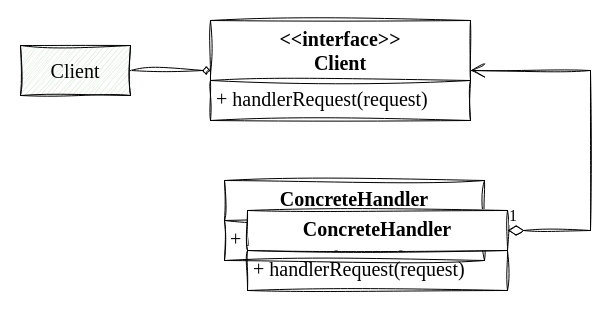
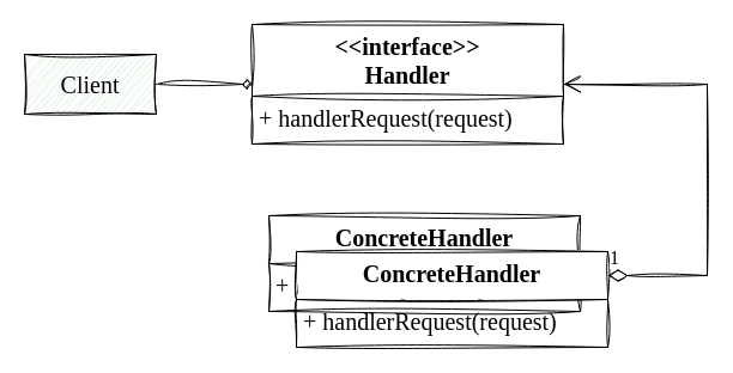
  <mxCell id="0" />
  <mxCell id="1" parent="0" />
  <mxCell id="2" style="edgeStyle=orthogonalEdgeStyle;rounded=0;sketch=1;hachureGap=4;jiggle=2;curveFitting=1;orthogonalLoop=1;jettySize=auto;html=1;exitX=1;exitY=0.5;exitDx=0;exitDy=0;entryX=0;entryY=0.5;entryDx=0;entryDy=0;fontFamily=Architects Daughter;fontSource=https%3A%2F%2Ffonts.googleapis.com%2Fcss%3Ffamily%3DArchitects%2BDaughter;fontSize=16;endArrow=diamond;" edge="1" parent="1" source="3" target="4"><mxGeometry relative="1" as="geometry" /></mxCell>
  <mxCell id="3" value="Client" style="html=1;whiteSpace=wrap;sketch=1;hachureGap=4;jiggle=2;curveFitting=1;fontFamily=Architects Daughter;fontSource=https%3A%2F%2Ffonts.googleapis.com%2Fcss%3Ffamily%3DArchitects%2BDaughter;fontSize=20;fillColor=#d5e8d4;" vertex="1" parent="1"><mxGeometry x="20" y="45" width="110" height="50" as="geometry" /></mxCell>
- <mxCell id="4" value="&amp;lt;&amp;lt;interface&amp;gt;&amp;gt;&lt;br&gt;Client" style="swimlane;fontStyle=1;align=center;verticalAlign=top;childLayout=stackLayout;horizontal=1;startSize=60;horizontalStack=0;resizeParent=1;resizeParentMax=0;resizeLast=0;collapsible=1;marginBottom=0;whiteSpace=wrap;html=1;sketch=1;hachureGap=4;jiggle=2;curveFitting=1;fontFamily=Architects Daughter;fontSource=https%3A%2F%2Ffonts.googleapis.com%2Fcss%3Ffamily%3DArchitects%2BDaughter;fontSize=20;" vertex="1" parent="1"><mxGeometry x="210" y="20" width="260" height="100" as="geometry" /></mxCell>
+ <mxCell id="4" value="&amp;lt;&amp;lt;interface&amp;gt;&amp;gt;&lt;br&gt;Handler" style="swimlane;fontStyle=1;align=center;verticalAlign=top;childLayout=stackLayout;horizontal=1;startSize=60;horizontalStack=0;resizeParent=1;resizeParentMax=0;resizeLast=0;collapsible=1;marginBottom=0;whiteSpace=wrap;html=1;sketch=1;hachureGap=4;jiggle=2;curveFitting=1;fontFamily=Architects Daughter;fontSource=https%3A%2F%2Ffonts.googleapis.com%2Fcss%3Ffamily%3DArchitects%2BDaughter;fontSize=20;" vertex="1" parent="1"><mxGeometry x="210" y="20" width="260" height="100" as="geometry" /></mxCell>
  <mxCell id="5" value="+ handlerRequest(request)" style="text;strokeColor=none;fillColor=none;align=left;verticalAlign=top;spacingLeft=4;spacingRight=4;overflow=hidden;rotatable=0;points=[[0,0.5],[1,0.5]];portConstraint=eastwest;whiteSpace=wrap;html=1;fontSize=20;fontFamily=Architects Daughter;" vertex="1" parent="4"><mxGeometry y="60" width="260" height="40" as="geometry" /></mxCell>
  <mxCell id="6" value="ConcreteHandler" style="swimlane;fontStyle=1;align=center;verticalAlign=top;childLayout=stackLayout;horizontal=1;startSize=40;horizontalStack=0;resizeParent=1;resizeParentMax=0;resizeLast=0;collapsible=1;marginBottom=0;whiteSpace=wrap;html=1;sketch=1;hachureGap=4;jiggle=2;curveFitting=1;fontFamily=Architects Daughter;fontSource=https%3A%2F%2Ffonts.googleapis.com%2Fcss%3Ffamily%3DArchitects%2BDaughter;fontSize=20;" vertex="1" parent="1"><mxGeometry x="224" y="180" width="260" height="80" as="geometry" /></mxCell>
  <mxCell id="7" value="+ handlerRequest(request)" style="text;strokeColor=none;fillColor=none;align=left;verticalAlign=top;spacingLeft=4;spacingRight=4;overflow=hidden;rotatable=0;points=[[0,0.5],[1,0.5]];portConstraint=eastwest;whiteSpace=wrap;html=1;fontSize=20;fontFamily=Architects Daughter;" vertex="1" parent="6"><mxGeometry y="40" width="260" height="40" as="geometry" /></mxCell>
  <mxCell id="8" value="ConcreteHandler" style="swimlane;fontStyle=1;align=center;verticalAlign=top;childLayout=stackLayout;horizontal=1;startSize=40;horizontalStack=0;resizeParent=1;resizeParentMax=0;resizeLast=0;collapsible=1;marginBottom=0;whiteSpace=wrap;html=1;sketch=1;hachureGap=4;jiggle=2;curveFitting=1;fontFamily=Architects Daughter;fontSource=https%3A%2F%2Ffonts.googleapis.com%2Fcss%3Ffamily%3DArchitects%2BDaughter;fontSize=20;" vertex="1" parent="1"><mxGeometry x="247" y="210" width="260" height="80" as="geometry" /></mxCell>
  <mxCell id="9" value="+ handlerRequest(request)" style="text;strokeColor=none;fillColor=none;align=left;verticalAlign=top;spacingLeft=4;spacingRight=4;overflow=hidden;rotatable=0;points=[[0,0.5],[1,0.5]];portConstraint=eastwest;whiteSpace=wrap;html=1;fontSize=20;fontFamily=Architects Daughter;" vertex="1" parent="8"><mxGeometry y="40" width="260" height="40" as="geometry" /></mxCell>
  <mxCell id="10" value="1" style="endArrow=open;html=1;endSize=12;startArrow=diamondThin;startSize=14;startFill=0;edgeStyle=orthogonalEdgeStyle;align=left;verticalAlign=bottom;rounded=0;sketch=1;hachureGap=4;jiggle=2;curveFitting=1;fontFamily=Architects Daughter;fontSource=https%3A%2F%2Ffonts.googleapis.com%2Fcss%3Ffamily%3DArchitects%2BDaughter;fontSize=16;exitX=1;exitY=0.25;exitDx=0;exitDy=0;entryX=1;entryY=0.5;entryDx=0;entryDy=0;" edge="1" parent="1" source="8" target="4"><mxGeometry x="-1" y="3" relative="1" as="geometry"><mxPoint x="230" y="220" as="sourcePoint" /><mxPoint x="540" y="60" as="targetPoint" /><Array as="points"><mxPoint x="590" y="230" /><mxPoint x="590" y="70" /></Array></mxGeometry></mxCell>
